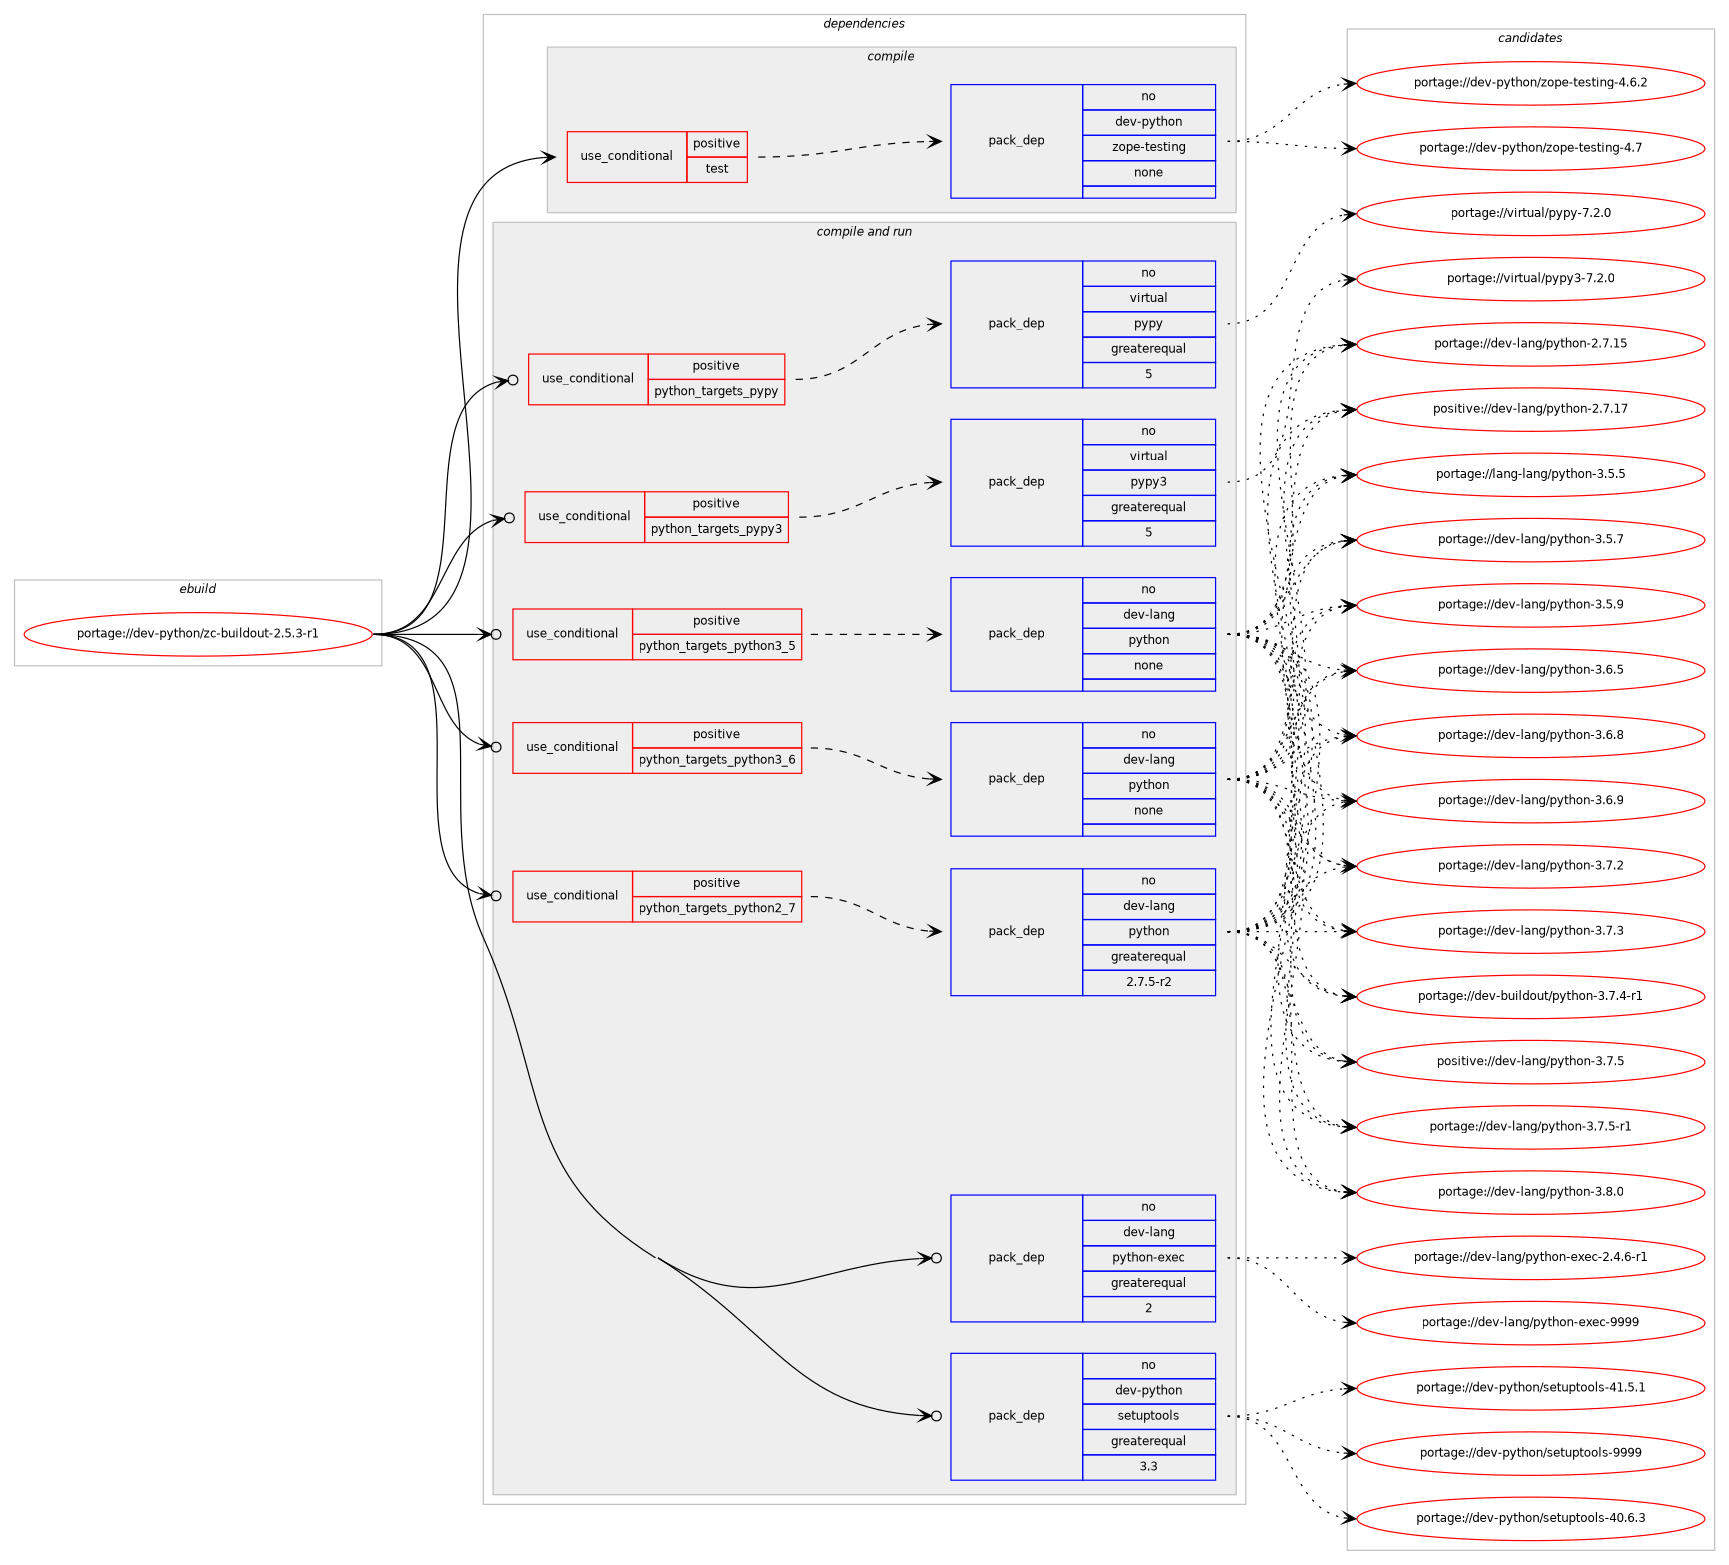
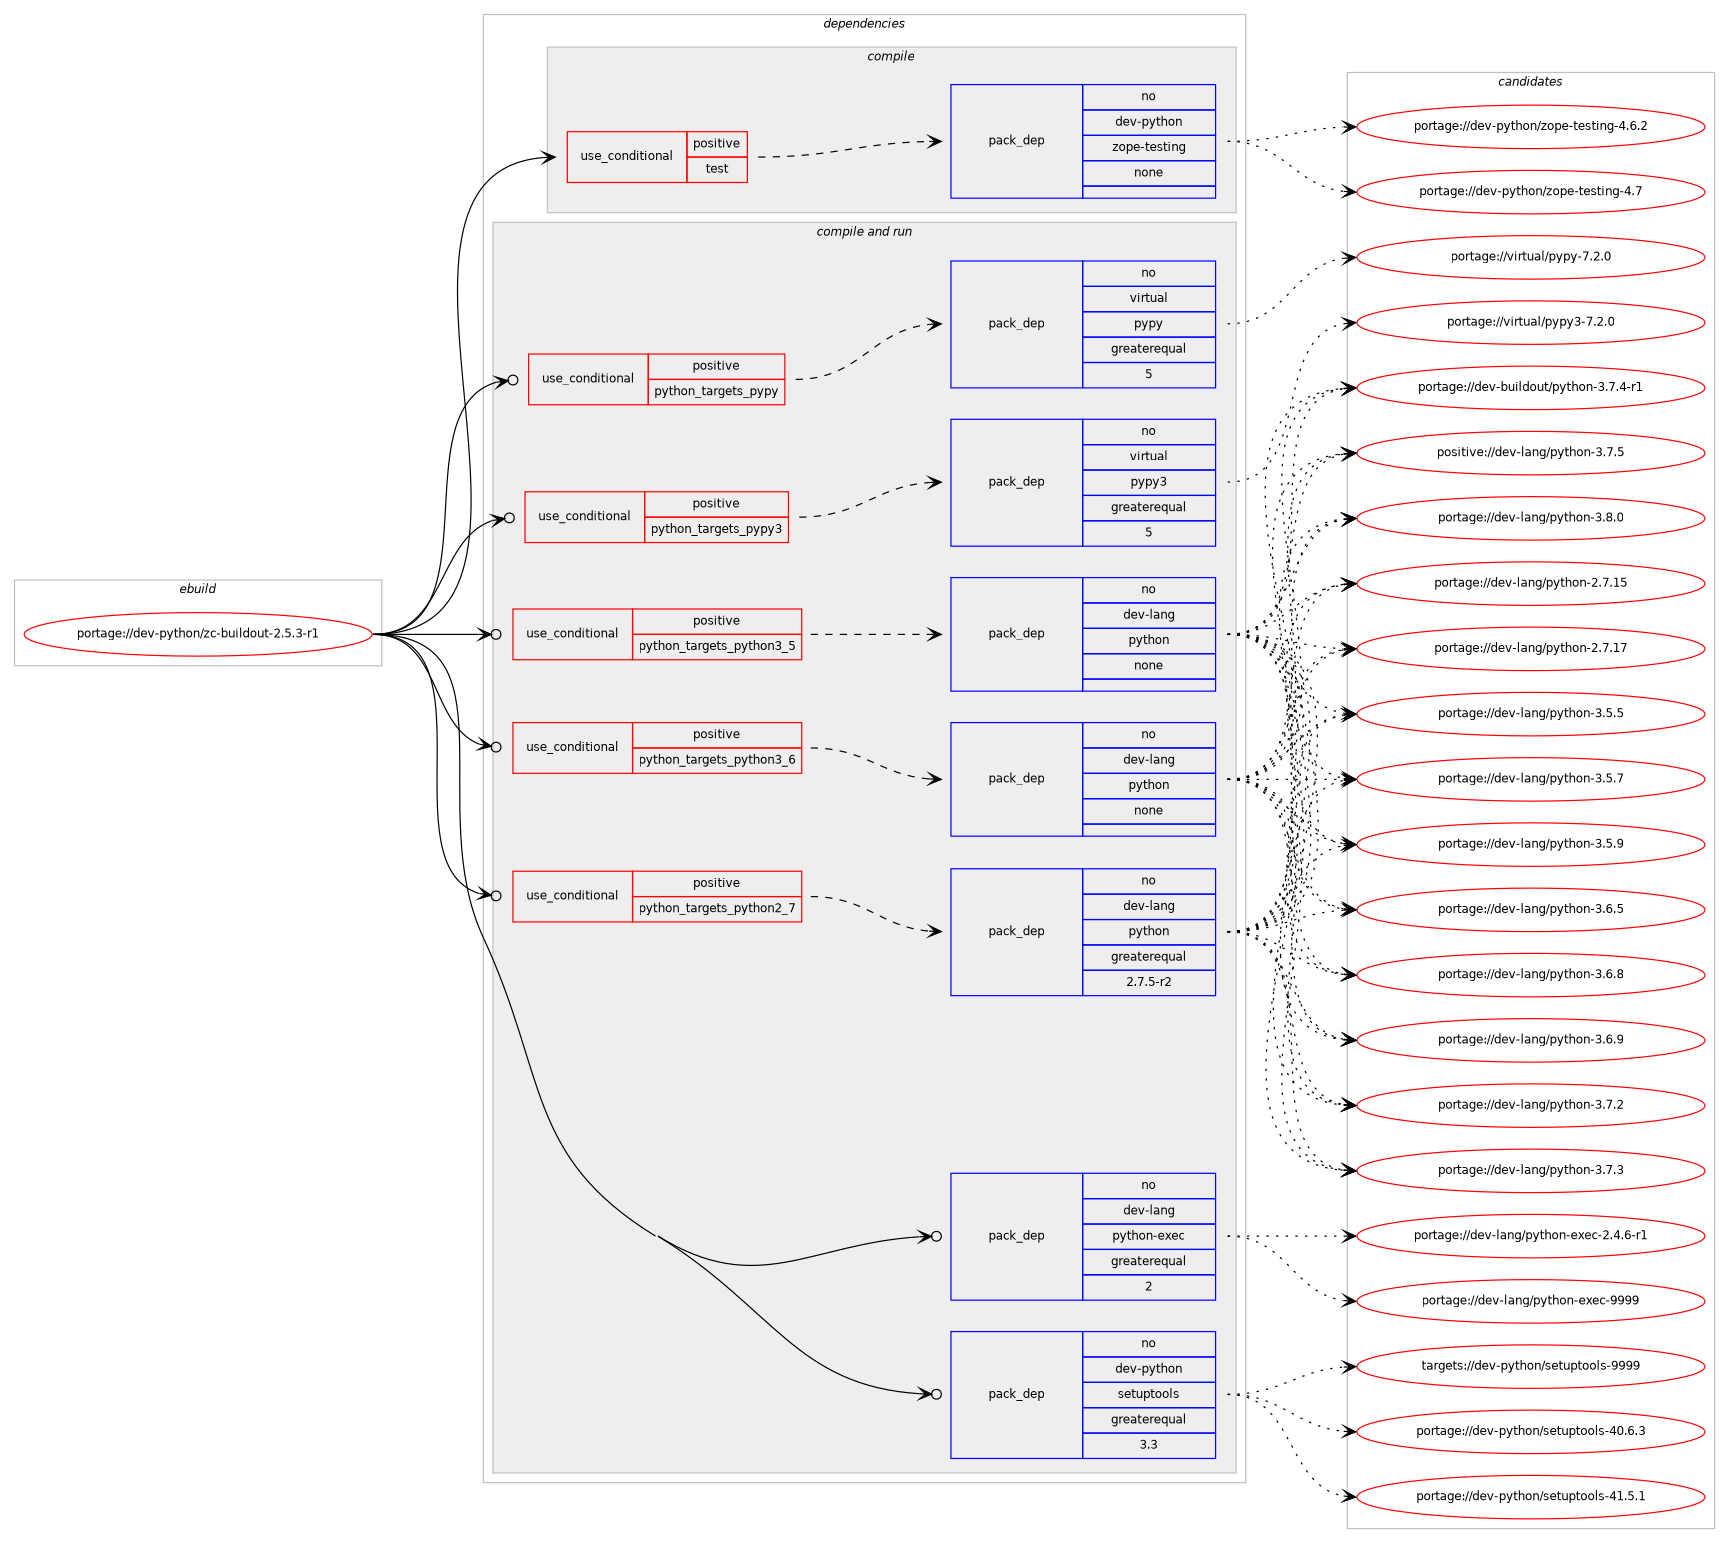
  digraph {
    compound=true
    concentrate=true
    fontname=Helvetica
    fontsize=10
    newrank=true
    rankdir=LR
    ranksep=1.5
    node [color=red fontname=Helvetica fontsize=10]
    edge [arrowhead=vee headport=w style=dotted tailport=e weight=100]
    n1 [label="portage://dev-python/zc-buildout-2.5.3-r1" width=4]
    n2 [color=blue label=<<TABLE BORDER="0" CELLBORDER="1" CELLSPACING="0" CELLPADDING="4" WIDTH="220"><TR><TD ROWSPAN="6" CELLPADDING="30">pack_dep</TD></TR><TR><TD WIDTH="110">no</TD></TR><TR><TD>dev-python</TD></TR><TR><TD>zope-testing</TD></TR><TR><TD>none</TD></TR><TR><TD></TD></TR></TABLE>> shape=none]
    n3 [label=<<TABLE BORDER="0" CELLBORDER="1" CELLSPACING="0" CELLPADDING="4"><TR><TD ROWSPAN="3" CELLPADDING="10">use_conditional</TD></TR><TR><TD>positive</TD></TR><TR><TD>test</TD></TR></TABLE>> shape=none]
    n4 [color=blue label=<<TABLE BORDER="0" CELLBORDER="1" CELLSPACING="0" CELLPADDING="4" WIDTH="220"><TR><TD ROWSPAN="6" CELLPADDING="30">pack_dep</TD></TR><TR><TD WIDTH="110">no</TD></TR><TR><TD>virtual</TD></TR><TR><TD>pypy</TD></TR><TR><TD>greaterequal</TD></TR><TR><TD>5</TD></TR></TABLE>> shape=none]
    n5 [label=<<TABLE BORDER="0" CELLBORDER="1" CELLSPACING="0" CELLPADDING="4"><TR><TD ROWSPAN="3" CELLPADDING="10">use_conditional</TD></TR><TR><TD>positive</TD></TR><TR><TD>python_targets_pypy</TD></TR></TABLE>> shape=none]
    n6 [color=blue label=<<TABLE BORDER="0" CELLBORDER="1" CELLSPACING="0" CELLPADDING="4" WIDTH="220"><TR><TD ROWSPAN="6" CELLPADDING="30">pack_dep</TD></TR><TR><TD WIDTH="110">no</TD></TR><TR><TD>virtual</TD></TR><TR><TD>pypy3</TD></TR><TR><TD>greaterequal</TD></TR><TR><TD>5</TD></TR></TABLE>> shape=none]
    n7 [label=<<TABLE BORDER="0" CELLBORDER="1" CELLSPACING="0" CELLPADDING="4"><TR><TD ROWSPAN="3" CELLPADDING="10">use_conditional</TD></TR><TR><TD>positive</TD></TR><TR><TD>python_targets_pypy3</TD></TR></TABLE>> shape=none]
    n8 [color=blue label=<<TABLE BORDER="0" CELLBORDER="1" CELLSPACING="0" CELLPADDING="4" WIDTH="220"><TR><TD ROWSPAN="6" CELLPADDING="30">pack_dep</TD></TR><TR><TD WIDTH="110">no</TD></TR><TR><TD>dev-lang</TD></TR><TR><TD>python</TD></TR><TR><TD>greaterequal</TD></TR><TR><TD>2.7.5-r2</TD></TR></TABLE>> shape=none]
    n9 [label=<<TABLE BORDER="0" CELLBORDER="1" CELLSPACING="0" CELLPADDING="4"><TR><TD ROWSPAN="3" CELLPADDING="10">use_conditional</TD></TR><TR><TD>positive</TD></TR><TR><TD>python_targets_python2_7</TD></TR></TABLE>> shape=none]
    n10 [color=blue label=<<TABLE BORDER="0" CELLBORDER="1" CELLSPACING="0" CELLPADDING="4" WIDTH="220"><TR><TD ROWSPAN="6" CELLPADDING="30">pack_dep</TD></TR><TR><TD WIDTH="110">no</TD></TR><TR><TD>dev-lang</TD></TR><TR><TD>python</TD></TR><TR><TD>none</TD></TR><TR><TD></TD></TR></TABLE>> shape=none]
    n11 [label=<<TABLE BORDER="0" CELLBORDER="1" CELLSPACING="0" CELLPADDING="4"><TR><TD ROWSPAN="3" CELLPADDING="10">use_conditional</TD></TR><TR><TD>positive</TD></TR><TR><TD>python_targets_python3_5</TD></TR></TABLE>> shape=none]
    n12 [color=blue label=<<TABLE BORDER="0" CELLBORDER="1" CELLSPACING="0" CELLPADDING="4" WIDTH="220"><TR><TD ROWSPAN="6" CELLPADDING="30">pack_dep</TD></TR><TR><TD WIDTH="110">no</TD></TR><TR><TD>dev-lang</TD></TR><TR><TD>python</TD></TR><TR><TD>none</TD></TR><TR><TD></TD></TR></TABLE>> shape=none]
    n13 [label=<<TABLE BORDER="0" CELLBORDER="1" CELLSPACING="0" CELLPADDING="4"><TR><TD ROWSPAN="3" CELLPADDING="10">use_conditional</TD></TR><TR><TD>positive</TD></TR><TR><TD>python_targets_python3_6</TD></TR></TABLE>> shape=none]
    n14 [color=blue label=<<TABLE BORDER="0" CELLBORDER="1" CELLSPACING="0" CELLPADDING="4" WIDTH="220"><TR><TD ROWSPAN="6" CELLPADDING="30">pack_dep</TD></TR><TR><TD WIDTH="110">no</TD></TR><TR><TD>dev-lang</TD></TR><TR><TD>python-exec</TD></TR><TR><TD>greaterequal</TD></TR><TR><TD>2</TD></TR></TABLE>> shape=none]
    n15 [color=blue label=<<TABLE BORDER="0" CELLBORDER="1" CELLSPACING="0" CELLPADDING="4" WIDTH="220"><TR><TD ROWSPAN="6" CELLPADDING="30">pack_dep</TD></TR><TR><TD WIDTH="110">no</TD></TR><TR><TD>dev-python</TD></TR><TR><TD>setuptools</TD></TR><TR><TD>greaterequal</TD></TR><TR><TD>3.3</TD></TR></TABLE>> shape=none]
    n16 [label="portage://dev-python/zope-testing-4.6.2" width=4]
    n17 [label="portage://dev-python/zope-testing-4.7" width=4]
    n18 [label="portage://virtual/pypy-7.2.0" width=4]
    n19 [label="portage://virtual/pypy3-7.2.0" width=4]
    n20 [label="portage://dev-lang/python-2.7.15" width=4]
-   n21 [label="positive://dev-lang/python-2.7.17" width=4]
-   n22 [label="portage://lang-lang/python-3.5.5" width=4]
+   n21 [label="portage://dev-lang/python-2.7.17" width=4]
+   n22 [label="portage://dev-lang/python-3.5.5" width=4]
    n23 [label="portage://dev-lang/python-3.5.7" width=4]
    n24 [label="portage://dev-lang/python-3.5.9" width=4]
    n25 [label="portage://dev-lang/python-3.6.5" width=4]
    n26 [label="portage://dev-lang/python-3.6.8" width=4]
    n27 [label="portage://dev-lang/python-3.6.9" width=4]
    n28 [label="portage://dev-lang/python-3.7.2" width=4]
    n29 [label="portage://dev-lang/python-3.7.3" width=4]
    n30 [label="portage://dev-buildout/python-3.7.4-r1" width=4]
    n31 [label="positive://dev-lang/python-3.7.5" width=4]
-   n32 [label="portage://dev-lang/python-3.7.5-r1" width=4]
    n33 [label="portage://dev-lang/python-3.8.0" width=4]
    n34 [label="portage://dev-lang/python-exec-2.4.6-r1" width=4]
    n35 [label="portage://dev-lang/python-exec-9999" width=4]
    n36 [label="portage://dev-python/setuptools-40.6.3" width=4]
    n37 [label="portage://dev-python/setuptools-41.5.1" width=4]
-   n38 [label="portage://dev-python/setuptools-9999" width=4]
+   n38 [label="targets://dev-python/setuptools-9999" width=4]
    subgraph cluster_1 {
      color=gray
      label=<<i>ebuild</i>>
      rank=same
      n1
    }
    subgraph cluster_2 {
      color=gray
      label=<<i>dependencies</i>>
      subgraph cluster_3 {
        color=gray
        fillcolor="#eeeeee"
        label=<<i>compile</i>>
        style=filled
        subgraph sub_4 {
          color=gray
          fillcolor="#eeeeee"
          label=<<i>compile</i>>
          style=filled
          n3
          subgraph sub_5 {
            color=gray
            fillcolor="#eeeeee"
            label=<<i>compile</i>>
            style=filled
            n2
          }
        }
      }
      subgraph cluster_6 {
        color=gray
        fillcolor="#eeeeee"
        label=<<i>compile and run</i>>
        style=filled
        subgraph sub_7 {
          color=gray
          fillcolor="#eeeeee"
          label=<<i>compile and run</i>>
          style=filled
          n5
          subgraph sub_8 {
            color=gray
            fillcolor="#eeeeee"
            label=<<i>compile and run</i>>
            style=filled
            n4
          }
        }
        subgraph sub_9 {
          color=gray
          fillcolor="#eeeeee"
          label=<<i>compile and run</i>>
          style=filled
          n7
          subgraph sub_10 {
            color=gray
            fillcolor="#eeeeee"
            label=<<i>compile and run</i>>
            style=filled
            n6
          }
        }
        subgraph sub_11 {
          color=gray
          fillcolor="#eeeeee"
          label=<<i>compile and run</i>>
          style=filled
          n9
          subgraph sub_12 {
            color=gray
            fillcolor="#eeeeee"
            label=<<i>compile and run</i>>
            style=filled
            n8
          }
        }
        subgraph sub_13 {
          color=gray
          fillcolor="#eeeeee"
          label=<<i>compile and run</i>>
          style=filled
          n11
          subgraph sub_14 {
            color=gray
            fillcolor="#eeeeee"
            label=<<i>compile and run</i>>
            style=filled
            n10
          }
        }
        subgraph sub_15 {
          color=gray
          fillcolor="#eeeeee"
          label=<<i>compile and run</i>>
          style=filled
          n13
          subgraph sub_16 {
            color=gray
            fillcolor="#eeeeee"
            label=<<i>compile and run</i>>
            style=filled
            n12
          }
        }
        subgraph sub_17 {
          color=gray
          fillcolor="#eeeeee"
          label=<<i>compile and run</i>>
          style=filled
          n14
        }
        subgraph sub_18 {
          color=gray
          fillcolor="#eeeeee"
          label=<<i>compile and run</i>>
          style=filled
          n15
        }
      }
      subgraph cluster_19 {
        color=gray
        fillcolor="#eeeeee"
        label=<<i>run</i>>
        style=filled
      }
    }
    subgraph cluster_20 {
      color=gray
      label=<<i>candidates</i>>
      rank=same
      subgraph sub_21 {
        color=black
        label=<<i>candidates</i>>
        nodesep=1
        rank=same
        n16
        n17
      }
      subgraph sub_22 {
        color=black
        label=<<i>candidates</i>>
        nodesep=1
        rank=same
        n18
      }
      subgraph sub_23 {
        color=black
        label=<<i>candidates</i>>
        nodesep=1
        rank=same
        n19
      }
      subgraph sub_24 {
        color=black
        label=<<i>candidates</i>>
        nodesep=1
        rank=same
        n20
        n21
        n22
        n23
        n24
        n25
        n26
        n27
        n28
        n29
        n30
        n31
-       n32
        n33
      }
      subgraph sub_25 {
        color=black
        label=<<i>candidates</i>>
        nodesep=1
        rank=same
        n20
        n21
        n22
        n23
        n24
        n25
        n26
        n27
        n28
        n29
        n30
        n31
-       n32
        n33
      }
      subgraph sub_26 {
        color=black
        label=<<i>candidates</i>>
        nodesep=1
        rank=same
        n20
        n21
        n22
        n23
        n24
        n25
        n26
        n27
        n28
        n29
        n30
        n31
-       n32
        n33
      }
      subgraph sub_27 {
        color=black
        label=<<i>candidates</i>>
        nodesep=1
        rank=same
        n34
        n35
      }
      subgraph sub_28 {
        color=black
        label=<<i>candidates</i>>
        nodesep=1
        rank=same
        n36
        n37
        n38
      }
    }
    n1 -> n3 [style=solid weight=20]
    n1 -> n5 [arrowhead=odotvee style=solid weight=20]
    n1 -> n7 [arrowhead=odotvee style=solid weight=20]
    n1 -> n9 [arrowhead=odotvee style=solid weight=20]
    n1 -> n11 [arrowhead=odotvee style=solid weight=20]
    n1 -> n13 [arrowhead=odotvee style=solid weight=20]
    n1 -> n14 [arrowhead=odotvee style=solid weight=20]
    n1 -> n15 [arrowhead=odotvee style=solid weight=20]
    n2 -> n16
    n2 -> n17
    n3 -> n2 [style=dashed weight=20]
    n4 -> n18
    n5 -> n4 [style=dashed weight=20]
    n6 -> n19
    n7 -> n6 [style=dashed weight=20]
    n8 -> n20
    n8 -> n21
    n8 -> n22
    n8 -> n23
    n8 -> n24
    n8 -> n25
    n8 -> n26
    n8 -> n27
    n8 -> n28
    n8 -> n29
    n8 -> n30
    n8 -> n31
-   n8 -> n32
    n8 -> n33
    n9 -> n8 [style=dashed weight=20]
    n10 -> n20
    n10 -> n21
    n10 -> n22
    n10 -> n23
    n10 -> n24
    n10 -> n25
    n10 -> n26
    n10 -> n27
    n10 -> n28
    n10 -> n29
    n10 -> n30
    n10 -> n31
-   n10 -> n32
    n10 -> n33
    n11 -> n10 [style=dashed weight=20]
    n12 -> n20
    n12 -> n21
    n12 -> n22
    n12 -> n23
    n12 -> n24
    n12 -> n25
    n12 -> n26
    n12 -> n27
    n12 -> n28
    n12 -> n29
    n12 -> n30
    n12 -> n31
-   n12 -> n32
    n12 -> n33
    n13 -> n12 [style=dashed weight=20]
    n14 -> n34
    n14 -> n35
    n15 -> n36
    n15 -> n37
    n15 -> n38
  }
